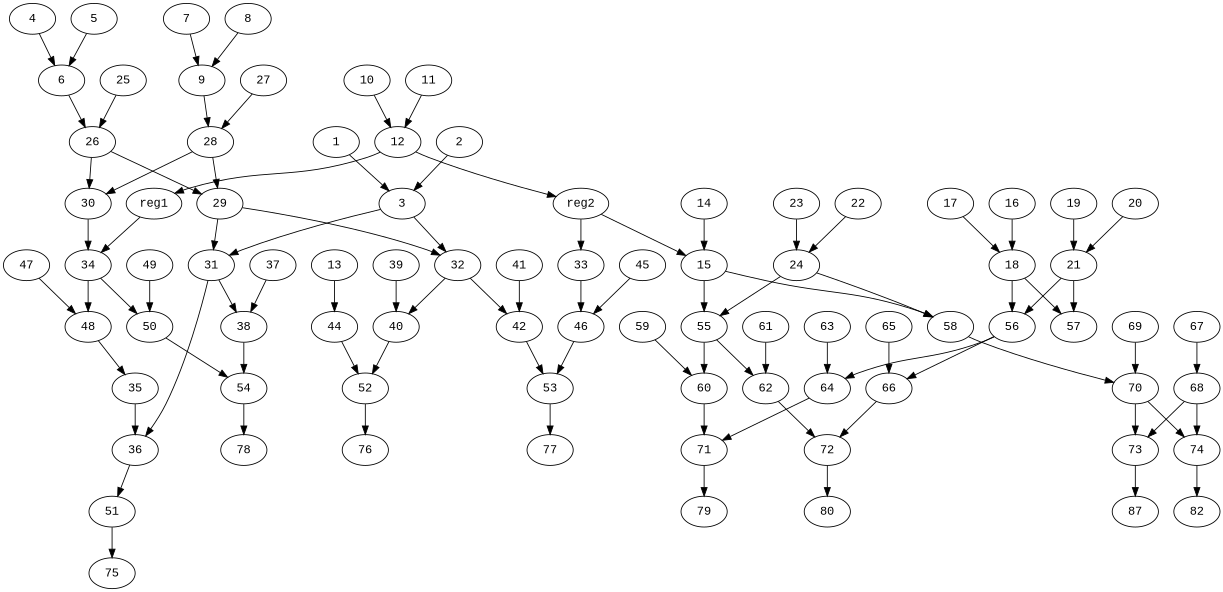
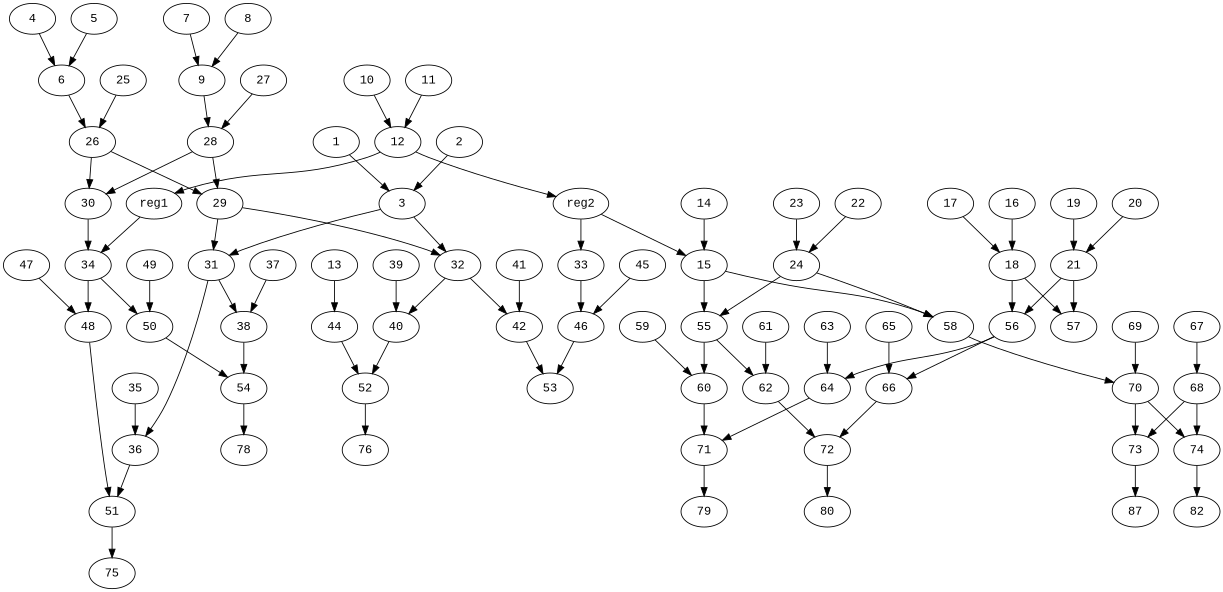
  digraph {
    fontname="Liberation Mono"
    node [fontname="Liberation Mono"]
    edge [fontname="Liberation Mono" w=0]
    1
    3
    31
    32
    36
    38
    40
    42
    2
    51
    54
    52
    53
    4
    6
    26
    30
    29
    5
    34
    7
    9
    28
    8
    10
    12
    reg1
    reg2
    15
    33
    11
    48
    50
    55
    58
    46
    14
    60
    62
    70
    71
    72
    73
    74
    16
    18
    57
    56
    66
    64
    17
    68
    19
    21
    20
    22
    24
    23
    25
    27
    75
    78
    76
-   77
    44
    35
    37
    39
    41
    n70 [label=13]
    45
    47
    49
    79
    80
    n76 [label=87]
    82
    59
    61
    63
    65
    67
    69
    1 -> 3
    3 -> 31
    3 -> 32 [w=2]
    31 -> 36 [w=2]
    31 -> 38
    32 -> 40
    32 -> 42
    36 -> 51
    38 -> 54
    40 -> 52
    42 -> 53
    2 -> 3
    51 -> 75
    54 -> 78 [w=2]
    52 -> 76
-   53 -> 77 [w=1]
    4 -> 6
    6 -> 26
    26 -> 30 [w=4]
    26 -> 29
    30 -> 34 [w=2]
    29 -> 31
    29 -> 32
    5 -> 6
    34 -> 48
    34 -> 50
    7 -> 9
    9 -> 28
    28 -> 30 [w=1]
    28 -> 29 [w=5]
    8 -> 9
    10 -> 12 [w=4]
    12 -> reg1
    12 -> reg2 [w=1]
    reg1 -> 34 [w=3]
    reg2 -> 15
    reg2 -> 33
    15 -> 55 [w=3]
    15 -> 58
    33 -> 46
    11 -> 12 [w=4]
-   48 -> 35
+   48 -> 51
    50 -> 54
    55 -> 60
    55 -> 62
    58 -> 70 [w=3]
    46 -> 53
    14 -> 15
    60 -> 71
    62 -> 72
    70 -> 73
    70 -> 74
    71 -> 79 [w=8]
    72 -> 80
    73 -> n76
    74 -> 82 [w=2]
    16 -> 18
    18 -> 57 [w=2]
    18 -> 56
    56 -> 66 [w=6]
    56 -> 64 [w=2]
    66 -> 72
    64 -> 71
    17 -> 18
    68 -> 73 [w=2]
    68 -> 74
    19 -> 21 [w=4]
    21 -> 57
    21 -> 56
    20 -> 21 [w=4]
    22 -> 24 [w=3]
    24 -> 55
    24 -> 58 [w=1]
    23 -> 24 [w=7]
    25 -> 26
    27 -> 28
    44 -> 52
    35 -> 36
    37 -> 38
    39 -> 40
    41 -> 42 [w=1]
    n70 -> 44
    45 -> 46
    47 -> 48
    49 -> 50 [w=3]
    59 -> 60 [w=8]
    61 -> 62
    63 -> 64
    65 -> 66
    67 -> 68
    69 -> 70 [w=1]
  }
